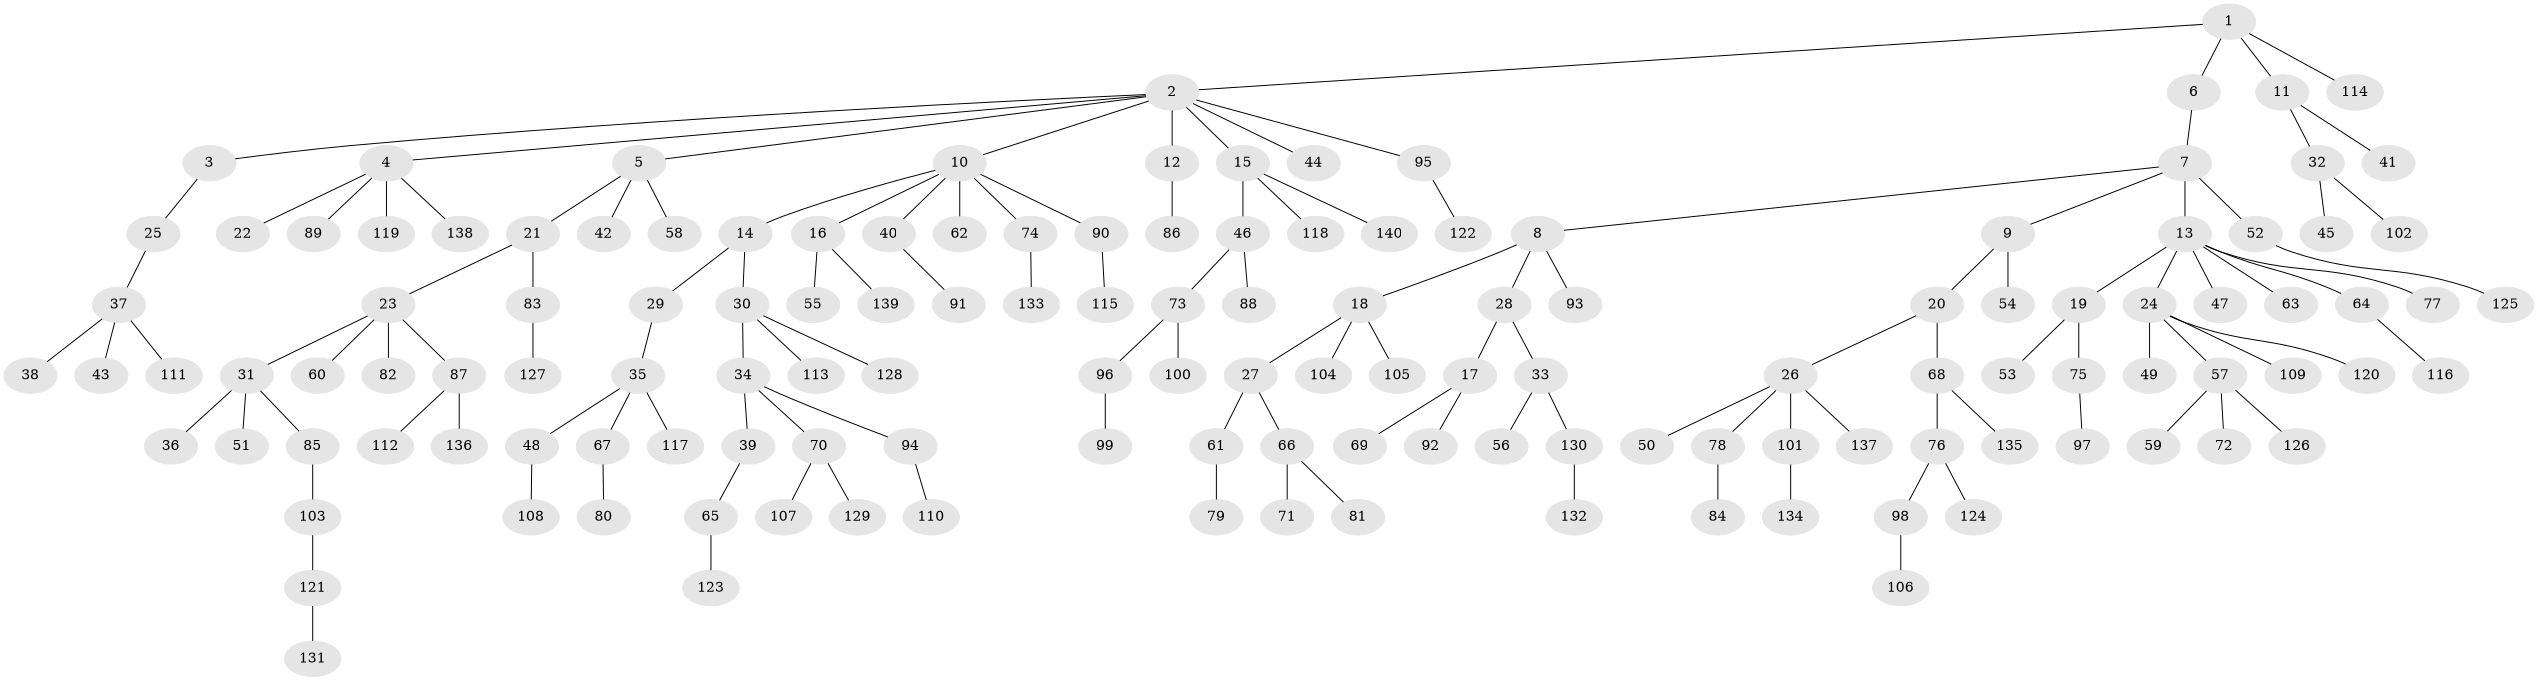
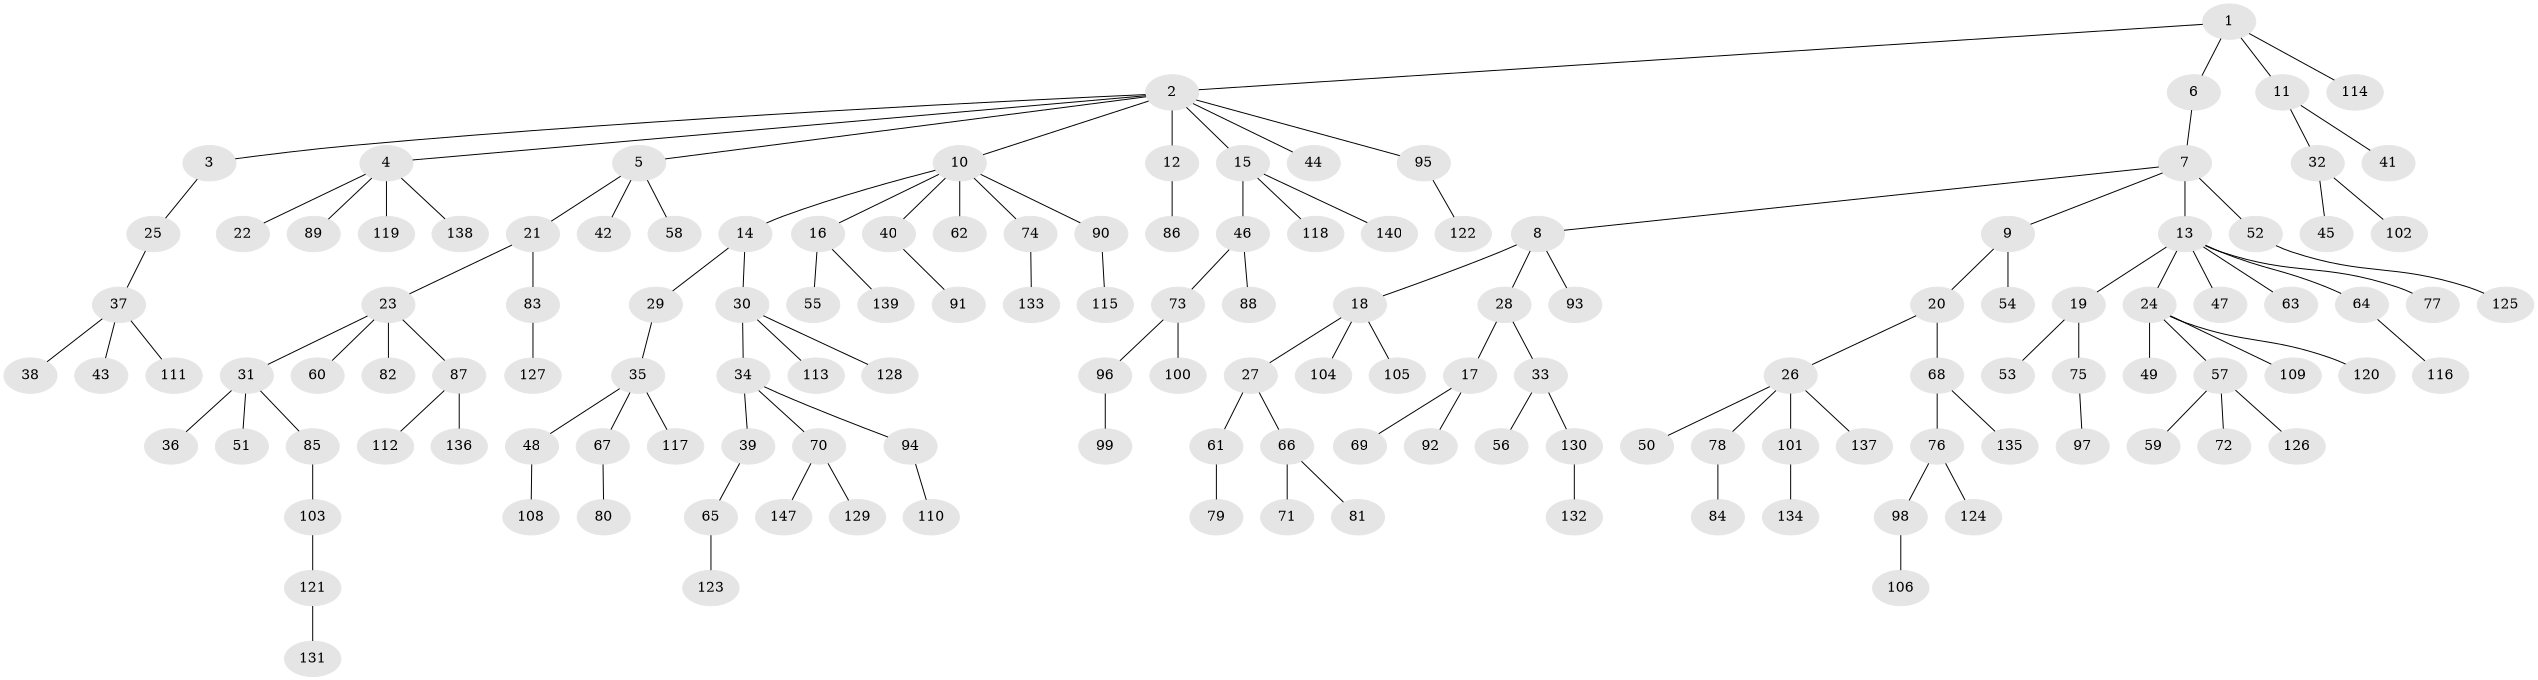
  graph {
    node [color=gray90 style=filled]
    1
    2
    6
    11
    114
    3
    4
    5
    10
    12
    15
    44
    95
    7
    32
    41
    25
    22
    89
    119
    138
    21
    42
    58
    14
    16
    40
    62
    74
    90
    86
    46
    118
    140
    122
    37
    23
    83
    8
    9
    13
    52
    18
    28
    93
    20
    54
    19
    24
    47
    63
    64
    77
    125
    17
    69
    92
    27
    104
    105
    33
    26
    68
    29
    30
    55
    139
    91
    133
    115
    45
    102
    53
    75
    49
    57
    109
    120
    116
    35
    34
    113
    128
    73
    88
    61
    66
    97
    50
    78
    101
    137
    76
    135
    31
    60
    82
    87
    127
    36
    51
    85
    112
    136
    59
    72
    126
    38
    43
    111
    84
    134
    79
    71
    81
    56
    130
    48
    67
    117
    39
    70
    94
    103
    132
    65
-   107
+   107 [label=147]
    129
    110
    108
    80
    123
    96
    100
    98
    124
    106
    99
    121
    131
    1 -- 2
    1 -- 6
    1 -- 11
    1 -- 114
    2 -- 3
    2 -- 4
    2 -- 5
    2 -- 10
    2 -- 12
    2 -- 15
    2 -- 44
    2 -- 95
    6 -- 7
    11 -- 32
    11 -- 41
    3 -- 25
    4 -- 22
    4 -- 89
    4 -- 119
    4 -- 138
    5 -- 21
    5 -- 42
    5 -- 58
    10 -- 14
    10 -- 16
    10 -- 40
    10 -- 62
    10 -- 74
    10 -- 90
    12 -- 86
    15 -- 46
    15 -- 118
    15 -- 140
    95 -- 122
    7 -- 8
    7 -- 9
    7 -- 13
    7 -- 52
    32 -- 45
    32 -- 102
    25 -- 37
    21 -- 23
    21 -- 83
    14 -- 29
    14 -- 30
    16 -- 55
    16 -- 139
    40 -- 91
    74 -- 133
    90 -- 115
    46 -- 73
    46 -- 88
    37 -- 38
    37 -- 43
    37 -- 111
    23 -- 31
    23 -- 60
    23 -- 82
    23 -- 87
    83 -- 127
    8 -- 18
    8 -- 28
    8 -- 93
    9 -- 20
    9 -- 54
    13 -- 19
    13 -- 24
    13 -- 47
    13 -- 63
    13 -- 64
    13 -- 77
    52 -- 125
    18 -- 27
    18 -- 104
    18 -- 105
    28 -- 17
    28 -- 33
    20 -- 26
    20 -- 68
    19 -- 53
    19 -- 75
    24 -- 49
    24 -- 57
    24 -- 109
    24 -- 120
    64 -- 116
    17 -- 69
    17 -- 92
    27 -- 61
    27 -- 66
    33 -- 56
    33 -- 130
    26 -- 50
    26 -- 78
    26 -- 101
    26 -- 137
    68 -- 76
    68 -- 135
    29 -- 35
    30 -- 34
    30 -- 113
    30 -- 128
    75 -- 97
    57 -- 59
    57 -- 72
    57 -- 126
    35 -- 48
    35 -- 67
    35 -- 117
    34 -- 39
    34 -- 70
    34 -- 94
    73 -- 96
    73 -- 100
    61 -- 79
    66 -- 71
    66 -- 81
    78 -- 84
    101 -- 134
    76 -- 98
    76 -- 124
    31 -- 36
    31 -- 51
    31 -- 85
    87 -- 112
    87 -- 136
    85 -- 103
    130 -- 132
    48 -- 108
    67 -- 80
    39 -- 65
    70 -- 107
    70 -- 129
    94 -- 110
    103 -- 121
    65 -- 123
    96 -- 99
    98 -- 106
    121 -- 131
  }
